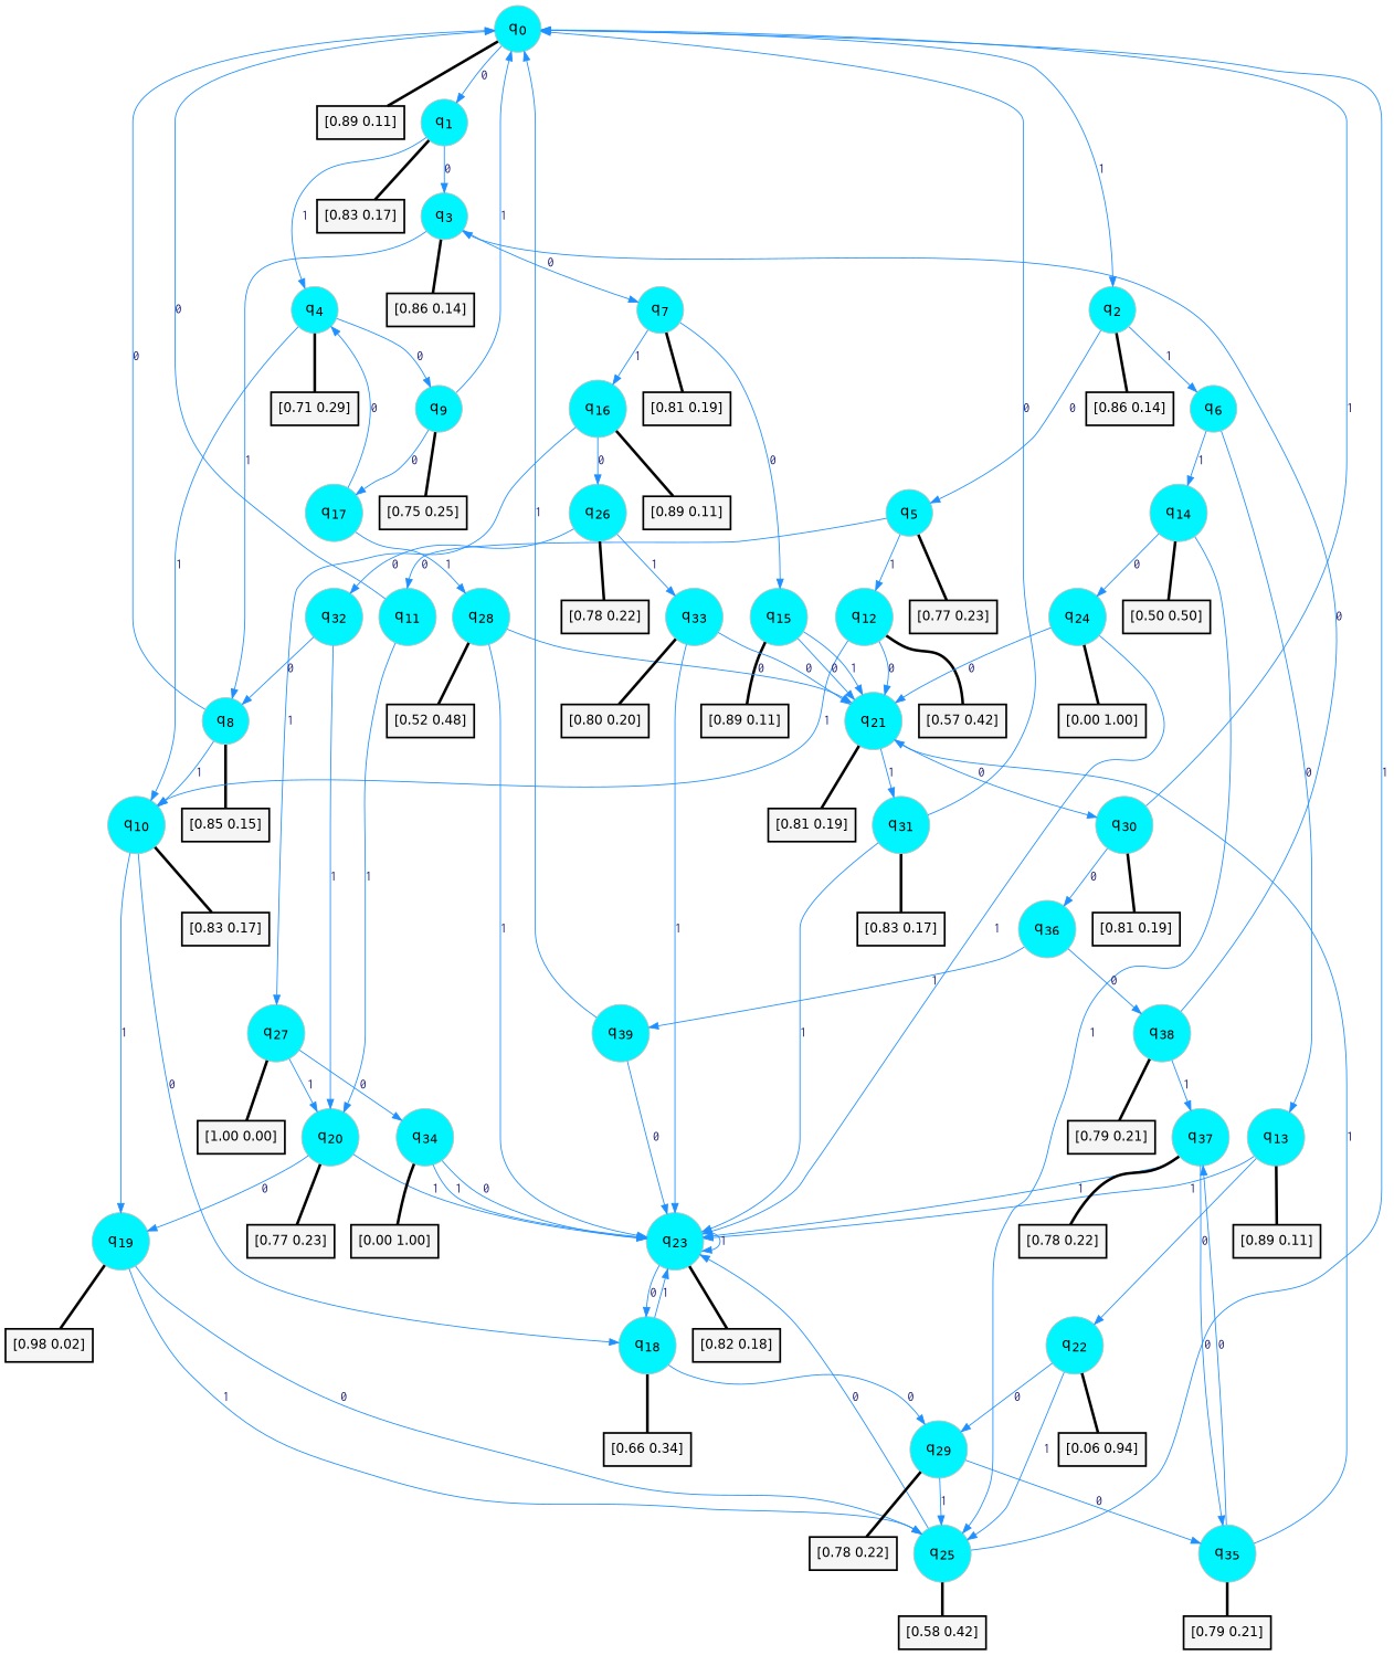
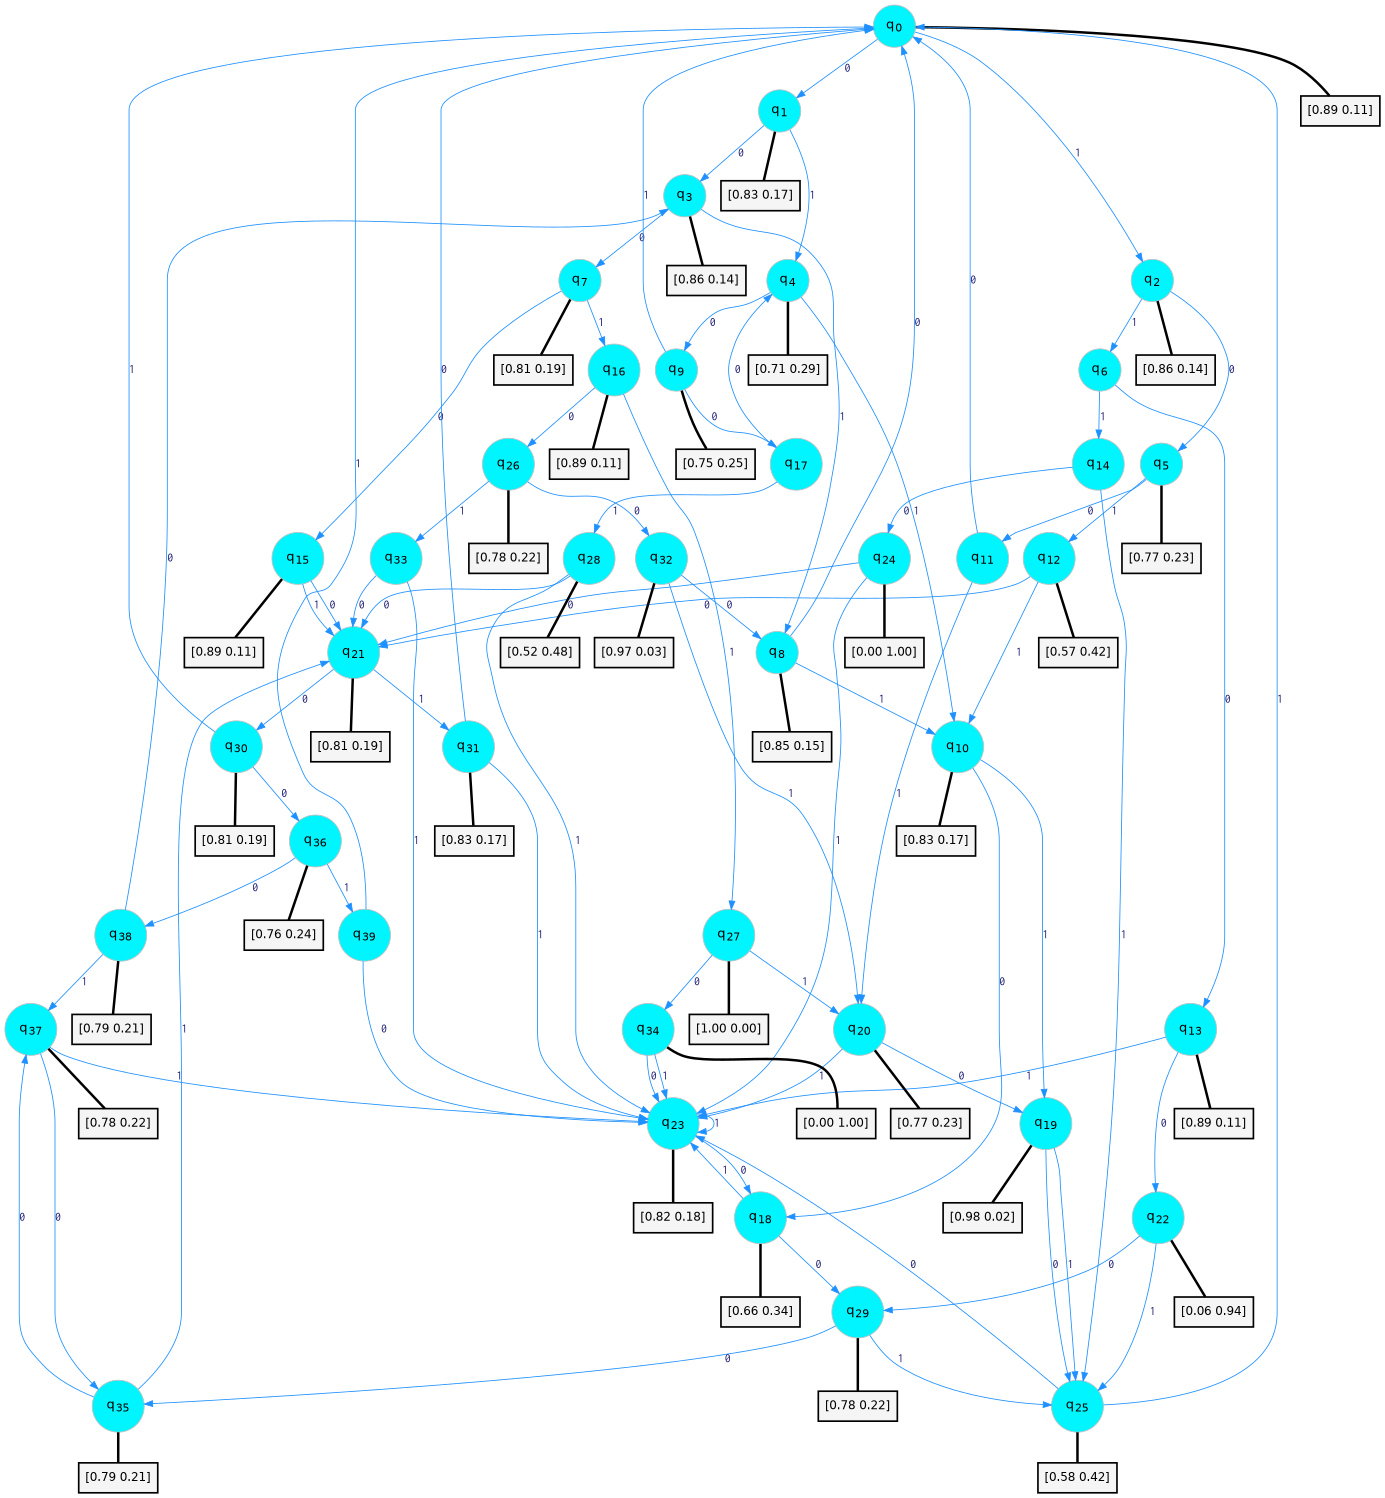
  digraph {
    rankdir=TD
    node [color=gray fillcolor=turquoise1 fontcolor=black fontname=Helvetica fontsize=16 fontweight=bold shape=circle style=filled]
    edge [arrowsize=1 color=dodgerblue1 fontcolor=midnightblue fontname=courier fontweight=bold penwidth=1 style=solid weight=20]
    n1 [label=<q<SUB>0</SUB>>]
    n2 [label=<q<SUB>1</SUB>>]
    n3 [label=<q<SUB>2</SUB>>]
    n4 [color=black fillcolor=whitesmoke fontsize=14 label="[0.89 0.11]" penwidth=2 shape=box]
    n5 [label=<q<SUB>3</SUB>>]
    n6 [label=<q<SUB>4</SUB>>]
    n7 [color=black fillcolor=whitesmoke fontsize=14 label="[0.83 0.17]" penwidth=2 shape=box]
    n8 [label=<q<SUB>5</SUB>>]
    n9 [label=<q<SUB>6</SUB>>]
    n10 [color=black fillcolor=whitesmoke fontsize=14 label="[0.86 0.14]" penwidth=2 shape=box]
    n11 [label=<q<SUB>7</SUB>>]
    n12 [label=<q<SUB>8</SUB>>]
    n13 [color=black fillcolor=whitesmoke fontsize=14 label="[0.86 0.14]" penwidth=2 shape=box]
    n14 [label=<q<SUB>9</SUB>>]
    n15 [label=<q<SUB>10</SUB>>]
    n16 [color=black fillcolor=whitesmoke fontsize=14 label="[0.71 0.29]" penwidth=2 shape=box]
    n17 [label=<q<SUB>11</SUB>>]
    n18 [label=<q<SUB>12</SUB>>]
    n19 [color=black fillcolor=whitesmoke fontsize=14 label="[0.77 0.23]" penwidth=2 shape=box]
    n20 [label=<q<SUB>13</SUB>>]
    n21 [label=<q<SUB>14</SUB>>]
    n22 [label=<q<SUB>15</SUB>>]
    n23 [label=<q<SUB>16</SUB>>]
    n24 [color=black fillcolor=whitesmoke fontsize=14 label="[0.81 0.19]" penwidth=2 shape=box]
    n25 [color=black fillcolor=whitesmoke fontsize=14 label="[0.85 0.15]" penwidth=2 shape=box]
    n26 [label=<q<SUB>17</SUB>>]
    n27 [color=black fillcolor=whitesmoke fontsize=14 label="[0.75 0.25]" penwidth=2 shape=box]
    n28 [label=<q<SUB>18</SUB>>]
    n29 [label=<q<SUB>19</SUB>>]
    n30 [color=black fillcolor=whitesmoke fontsize=14 label="[0.83 0.17]" penwidth=2 shape=box]
    n31 [label=<q<SUB>20</SUB>>]
    n32 [label=<q<SUB>21</SUB>>]
    n33 [color=black fillcolor=whitesmoke fontsize=14 label="[0.57 0.42]" penwidth=2 shape=box]
    n34 [label=<q<SUB>22</SUB>>]
    n35 [label=<q<SUB>23</SUB>>]
    n36 [color=black fillcolor=whitesmoke fontsize=14 label="[0.89 0.11]" penwidth=2 shape=box]
    n37 [label=<q<SUB>24</SUB>>]
    n38 [label=<q<SUB>25</SUB>>]
-   n39 [color=black fillcolor=whitesmoke fontsize=14 label="[0.50 0.50]" penwidth=2 shape=box]
    n40 [color=black fillcolor=whitesmoke fontsize=14 label="[0.89 0.11]" penwidth=2 shape=box]
    n41 [label=<q<SUB>26</SUB>>]
    n42 [label=<q<SUB>27</SUB>>]
    n43 [color=black fillcolor=whitesmoke fontsize=14 label="[0.89 0.11]" penwidth=2 shape=box]
    n44 [label=<q<SUB>28</SUB>>]
    n45 [label=<q<SUB>29</SUB>>]
    n46 [color=black fillcolor=whitesmoke fontsize=14 label="[0.66 0.34]" penwidth=2 shape=box]
    n47 [color=black fillcolor=whitesmoke fontsize=14 label="[0.98 0.02]" penwidth=2 shape=box]
    n48 [color=black fillcolor=whitesmoke fontsize=14 label="[0.77 0.23]" penwidth=2 shape=box]
    n49 [label=<q<SUB>30</SUB>>]
    n50 [label=<q<SUB>31</SUB>>]
    n51 [color=black fillcolor=whitesmoke fontsize=14 label="[0.81 0.19]" penwidth=2 shape=box]
    n52 [color=black fillcolor=whitesmoke fontsize=14 label="[0.06 0.94]" penwidth=2 shape=box]
    n53 [color=black fillcolor=whitesmoke fontsize=14 label="[0.82 0.18]" penwidth=2 shape=box]
    n54 [color=black fillcolor=whitesmoke fontsize=14 label="[0.00 1.00]" penwidth=2 shape=box]
    n55 [color=black fillcolor=whitesmoke fontsize=14 label="[0.58 0.42]" penwidth=2 shape=box]
    n56 [label=<q<SUB>32</SUB>>]
    n57 [label=<q<SUB>33</SUB>>]
    n58 [color=black fillcolor=whitesmoke fontsize=14 label="[0.78 0.22]" penwidth=2 shape=box]
    n59 [label=<q<SUB>34</SUB>>]
    n60 [color=black fillcolor=whitesmoke fontsize=14 label="[1.00 0.00]" penwidth=2 shape=box]
    n61 [color=black fillcolor=whitesmoke fontsize=14 label="[0.52 0.48]" penwidth=2 shape=box]
    n62 [label=<q<SUB>35</SUB>>]
    n63 [color=black fillcolor=whitesmoke fontsize=14 label="[0.78 0.22]" penwidth=2 shape=box]
    n64 [label=<q<SUB>36</SUB>>]
    n65 [color=black fillcolor=whitesmoke fontsize=14 label="[0.81 0.19]" penwidth=2 shape=box]
    n66 [color=black fillcolor=whitesmoke fontsize=14 label="[0.83 0.17]" penwidth=2 shape=box]
-   n68 [color=black fillcolor=whitesmoke fontsize=14 label="[0.80 0.20]" penwidth=2 shape=box]
+   n67 [color=black fillcolor=whitesmoke fontsize=14 label="[0.97 0.03]" penwidth=2 shape=box]
    n69 [color=black fillcolor=whitesmoke fontsize=14 label="[0.00 1.00]" penwidth=2 shape=box]
    n70 [label=<q<SUB>37</SUB>>]
    n71 [color=black fillcolor=whitesmoke fontsize=14 label="[0.79 0.21]" penwidth=2 shape=box]
    n72 [label=<q<SUB>38</SUB>>]
    n73 [label=<q<SUB>39</SUB>>]
+   n74 [color=black fillcolor=whitesmoke fontsize=14 label="[0.76 0.24]" penwidth=2 shape=box]
    n75 [color=black fillcolor=whitesmoke fontsize=14 label="[0.78 0.22]" penwidth=2 shape=box]
    n76 [color=black fillcolor=whitesmoke fontsize=14 label="[0.79 0.21]" penwidth=2 shape=box]
    n1 -> n2 [label=0]
    n1 -> n3 [label=1]
    n1 -> n4 [arrowhead=none color=black penwidth=3]
    n2 -> n5 [label=0]
    n2 -> n6 [label=1]
    n2 -> n7 [arrowhead=none color=black penwidth=3]
    n3 -> n8 [label=0]
    n3 -> n9 [label=1]
    n3 -> n10 [arrowhead=none color=black penwidth=3]
    n5 -> n11 [label=0]
    n5 -> n12 [label=1]
    n5 -> n13 [arrowhead=none color=black penwidth=3]
    n6 -> n14 [label=0]
    n6 -> n15 [label=1]
    n6 -> n16 [arrowhead=none color=black penwidth=3]
    n8 -> n17 [label=0]
    n8 -> n18 [label=1]
    n8 -> n19 [arrowhead=none color=black penwidth=3]
    n9 -> n20 [label=0]
    n9 -> n21 [label=1]
    n11 -> n22 [label=0]
    n11 -> n23 [label=1]
    n11 -> n24 [arrowhead=none color=black penwidth=3]
    n12 -> n1 [label=0]
    n12 -> n15 [label=1]
    n12 -> n25 [arrowhead=none color=black penwidth=3]
    n14 -> n1 [label=1]
    n14 -> n26 [label=0]
    n14 -> n27 [arrowhead=none color=black penwidth=3]
    n15 -> n28 [label=0]
    n15 -> n29 [label=1]
    n15 -> n30 [arrowhead=none color=black penwidth=3]
    n17 -> n1 [label=0]
    n17 -> n31 [label=1]
    n18 -> n15 [label=1]
    n18 -> n32 [label=0]
    n18 -> n33 [arrowhead=none color=black penwidth=3]
    n20 -> n34 [label=0]
    n20 -> n35 [label=1]
    n20 -> n36 [arrowhead=none color=black penwidth=3]
    n21 -> n37 [label=0]
    n21 -> n38 [label=1]
-   n21 -> n39 [arrowhead=none color=black penwidth=3]
    n22 -> n32 [label=0]
    n22 -> n32 [label=1]
    n22 -> n40 [arrowhead=none color=black penwidth=3]
    n23 -> n41 [label=0]
    n23 -> n42 [label=1]
    n23 -> n43 [arrowhead=none color=black penwidth=3]
    n26 -> n6 [label=0]
    n26 -> n44 [label=1]
    n28 -> n35 [label=1]
    n28 -> n45 [label=0]
    n28 -> n46 [arrowhead=none color=black penwidth=3]
    n29 -> n38 [label=0]
    n29 -> n38 [label=1]
    n29 -> n47 [arrowhead=none color=black penwidth=3]
    n31 -> n29 [label=0]
    n31 -> n35 [label=1]
    n31 -> n48 [arrowhead=none color=black penwidth=3]
    n32 -> n49 [label=0]
    n32 -> n50 [label=1]
    n32 -> n51 [arrowhead=none color=black penwidth=3]
    n34 -> n38 [label=1]
    n34 -> n45 [label=0]
    n34 -> n52 [arrowhead=none color=black penwidth=3]
    n35 -> n28 [label=0]
    n35 -> n35 [label=1]
    n35 -> n53 [arrowhead=none color=black penwidth=3]
    n37 -> n32 [label=0]
    n37 -> n35 [label=1]
    n37 -> n54 [arrowhead=none color=black penwidth=3]
    n38 -> n1 [label=1]
    n38 -> n35 [label=0]
    n38 -> n55 [arrowhead=none color=black penwidth=3]
    n41 -> n56 [label=0]
    n41 -> n57 [label=1]
    n41 -> n58 [arrowhead=none color=black penwidth=3]
    n42 -> n31 [label=1]
    n42 -> n59 [label=0]
    n42 -> n60 [arrowhead=none color=black penwidth=3]
    n44 -> n32 [label=0]
    n44 -> n35 [label=1]
    n44 -> n61 [arrowhead=none color=black penwidth=3]
    n45 -> n38 [label=1]
    n45 -> n62 [label=0]
    n45 -> n63 [arrowhead=none color=black penwidth=3]
    n49 -> n1 [label=1]
    n49 -> n64 [label=0]
    n49 -> n65 [arrowhead=none color=black penwidth=3]
    n50 -> n1 [label=0]
    n50 -> n35 [label=1]
    n50 -> n66 [arrowhead=none color=black penwidth=3]
    n56 -> n12 [label=0]
    n56 -> n31 [label=1]
+   n56 -> n67 [arrowhead=none color=black penwidth=3]
    n57 -> n32 [label=0]
    n57 -> n35 [label=1]
-   n57 -> n68 [arrowhead=none color=black penwidth=3]
    n59 -> n35 [label=0]
    n59 -> n35 [label=1]
    n59 -> n69 [arrowhead=none color=black penwidth=3]
    n62 -> n32 [label=1]
    n62 -> n70 [label=0]
    n62 -> n71 [arrowhead=none color=black penwidth=3]
    n64 -> n72 [label=0]
    n64 -> n73 [label=1]
+   n64 -> n74 [arrowhead=none color=black penwidth=3]
    n70 -> n35 [label=1]
    n70 -> n62 [label=0]
    n70 -> n75 [arrowhead=none color=black penwidth=3]
    n72 -> n5 [label=0]
    n72 -> n70 [label=1]
    n72 -> n76 [arrowhead=none color=black penwidth=3]
    n73 -> n1 [label=1]
    n73 -> n35 [label=0]
  }
